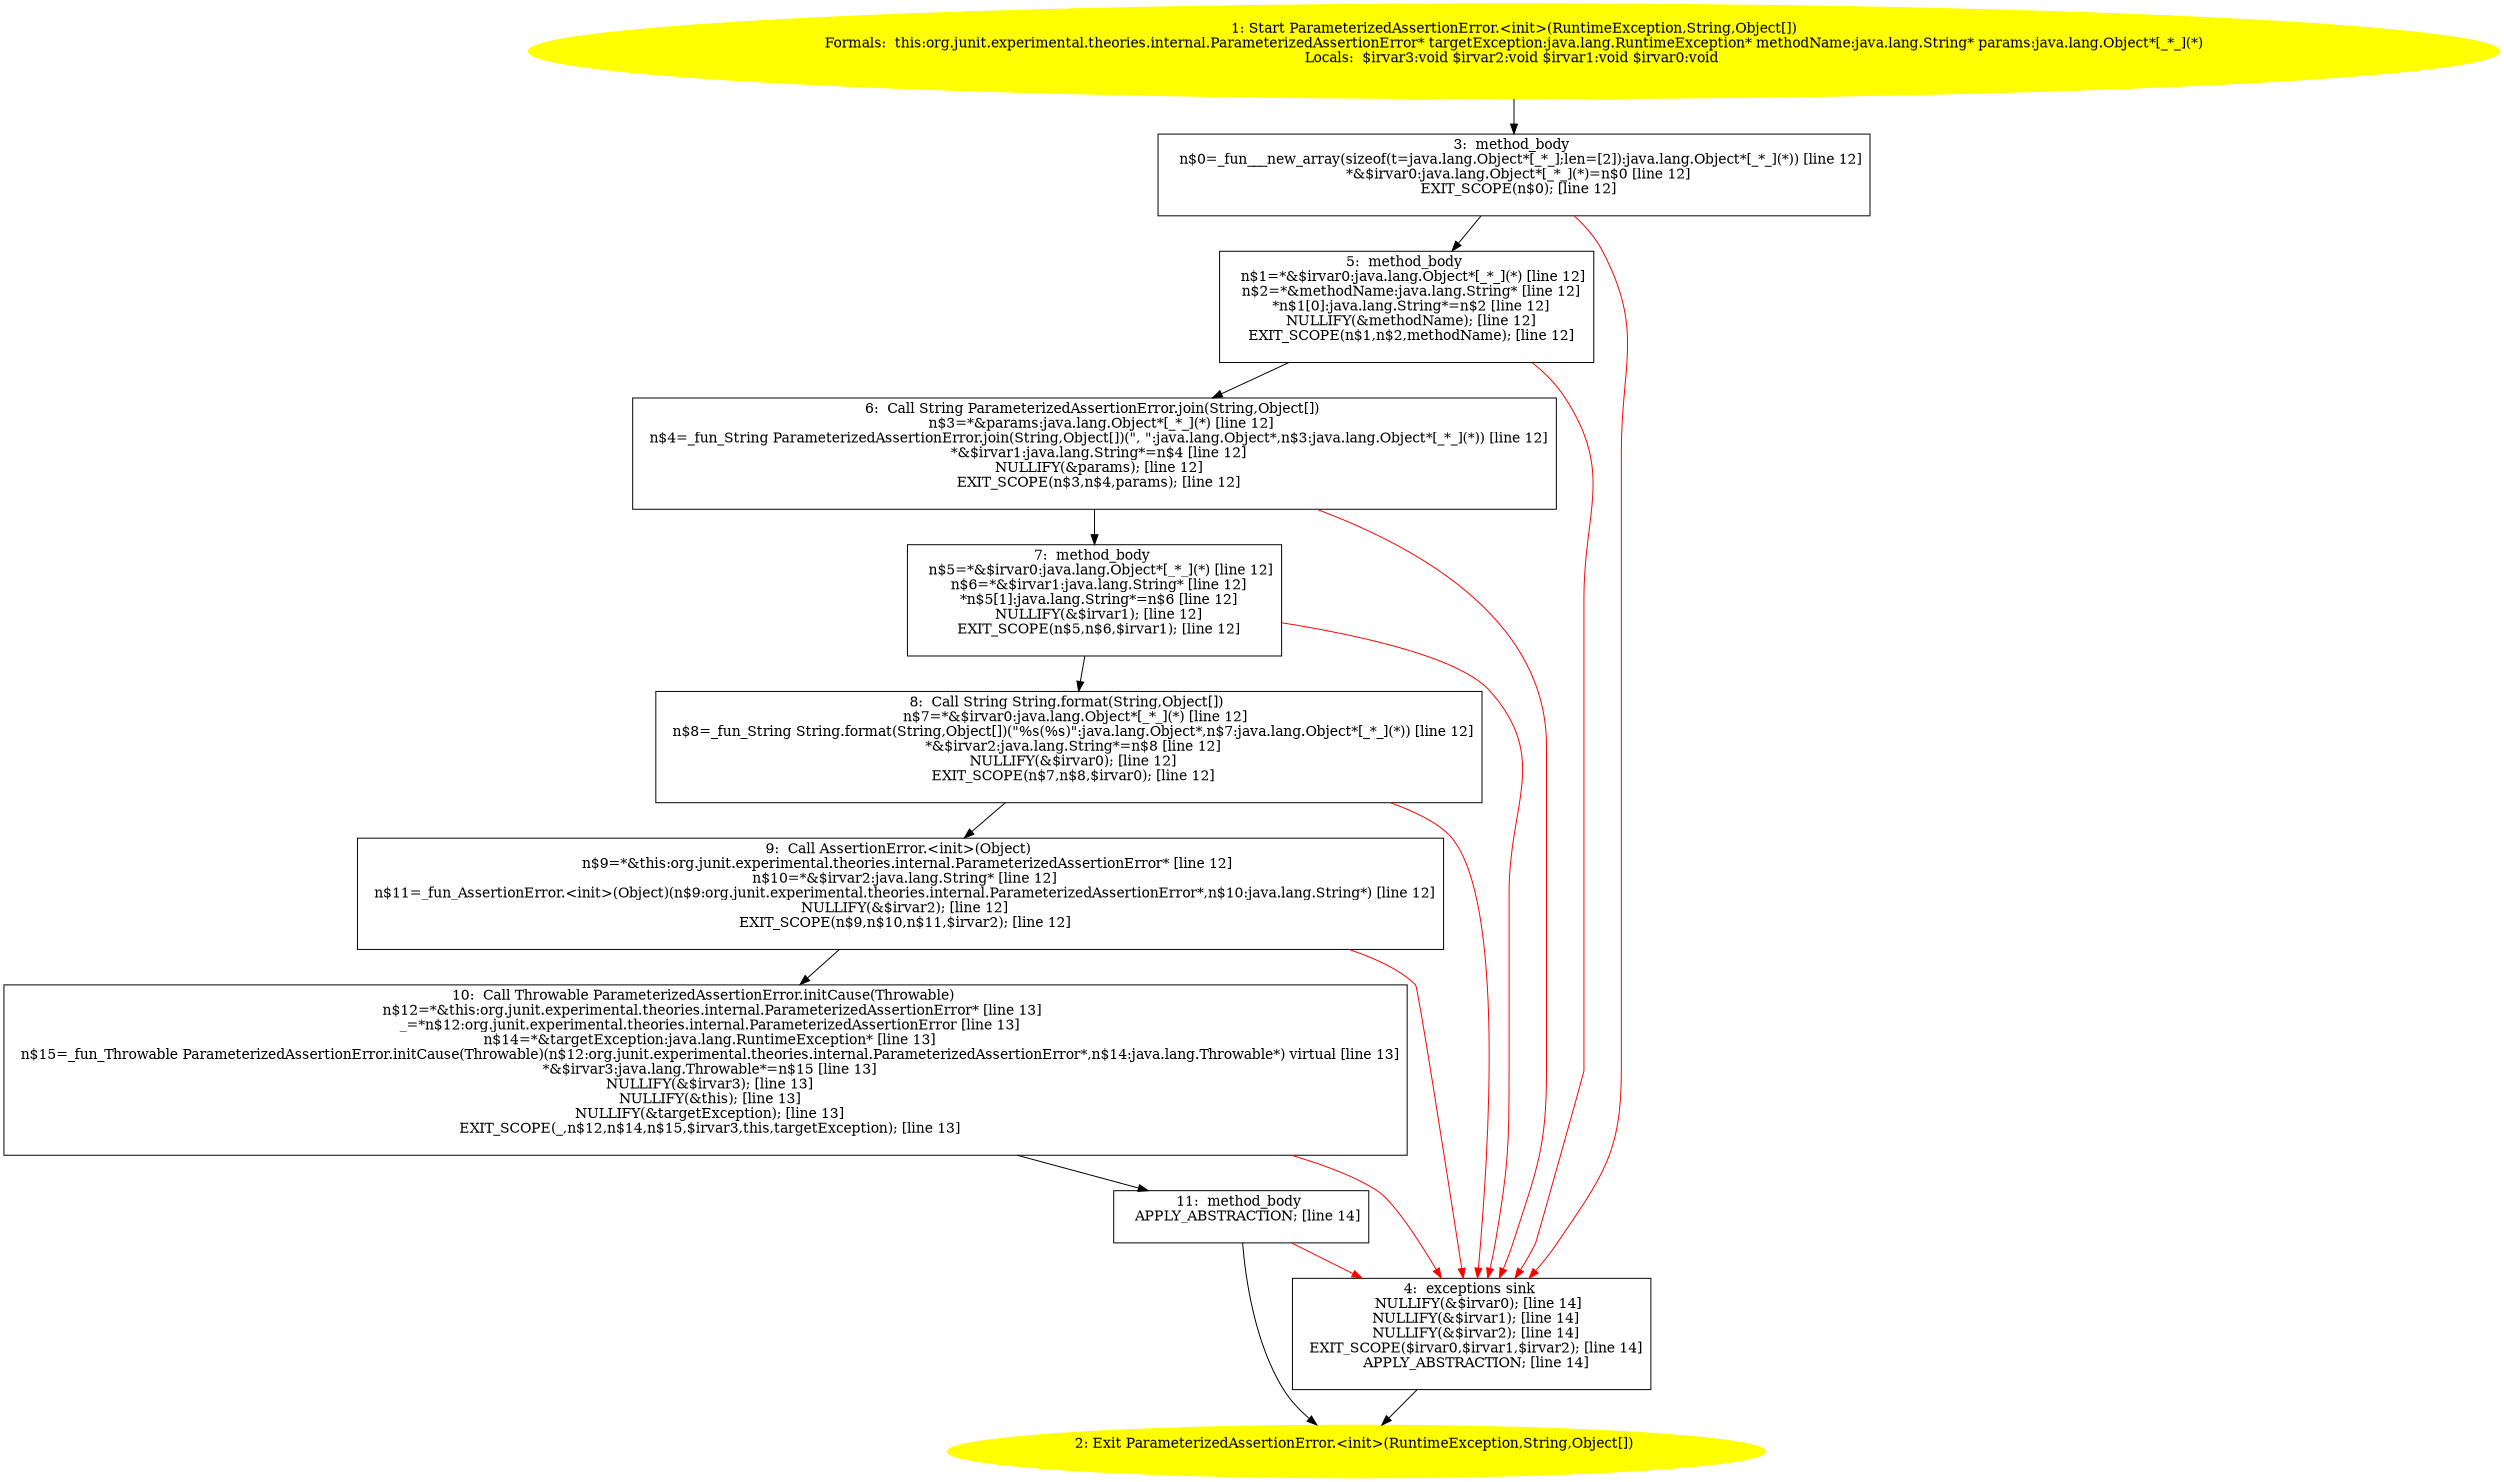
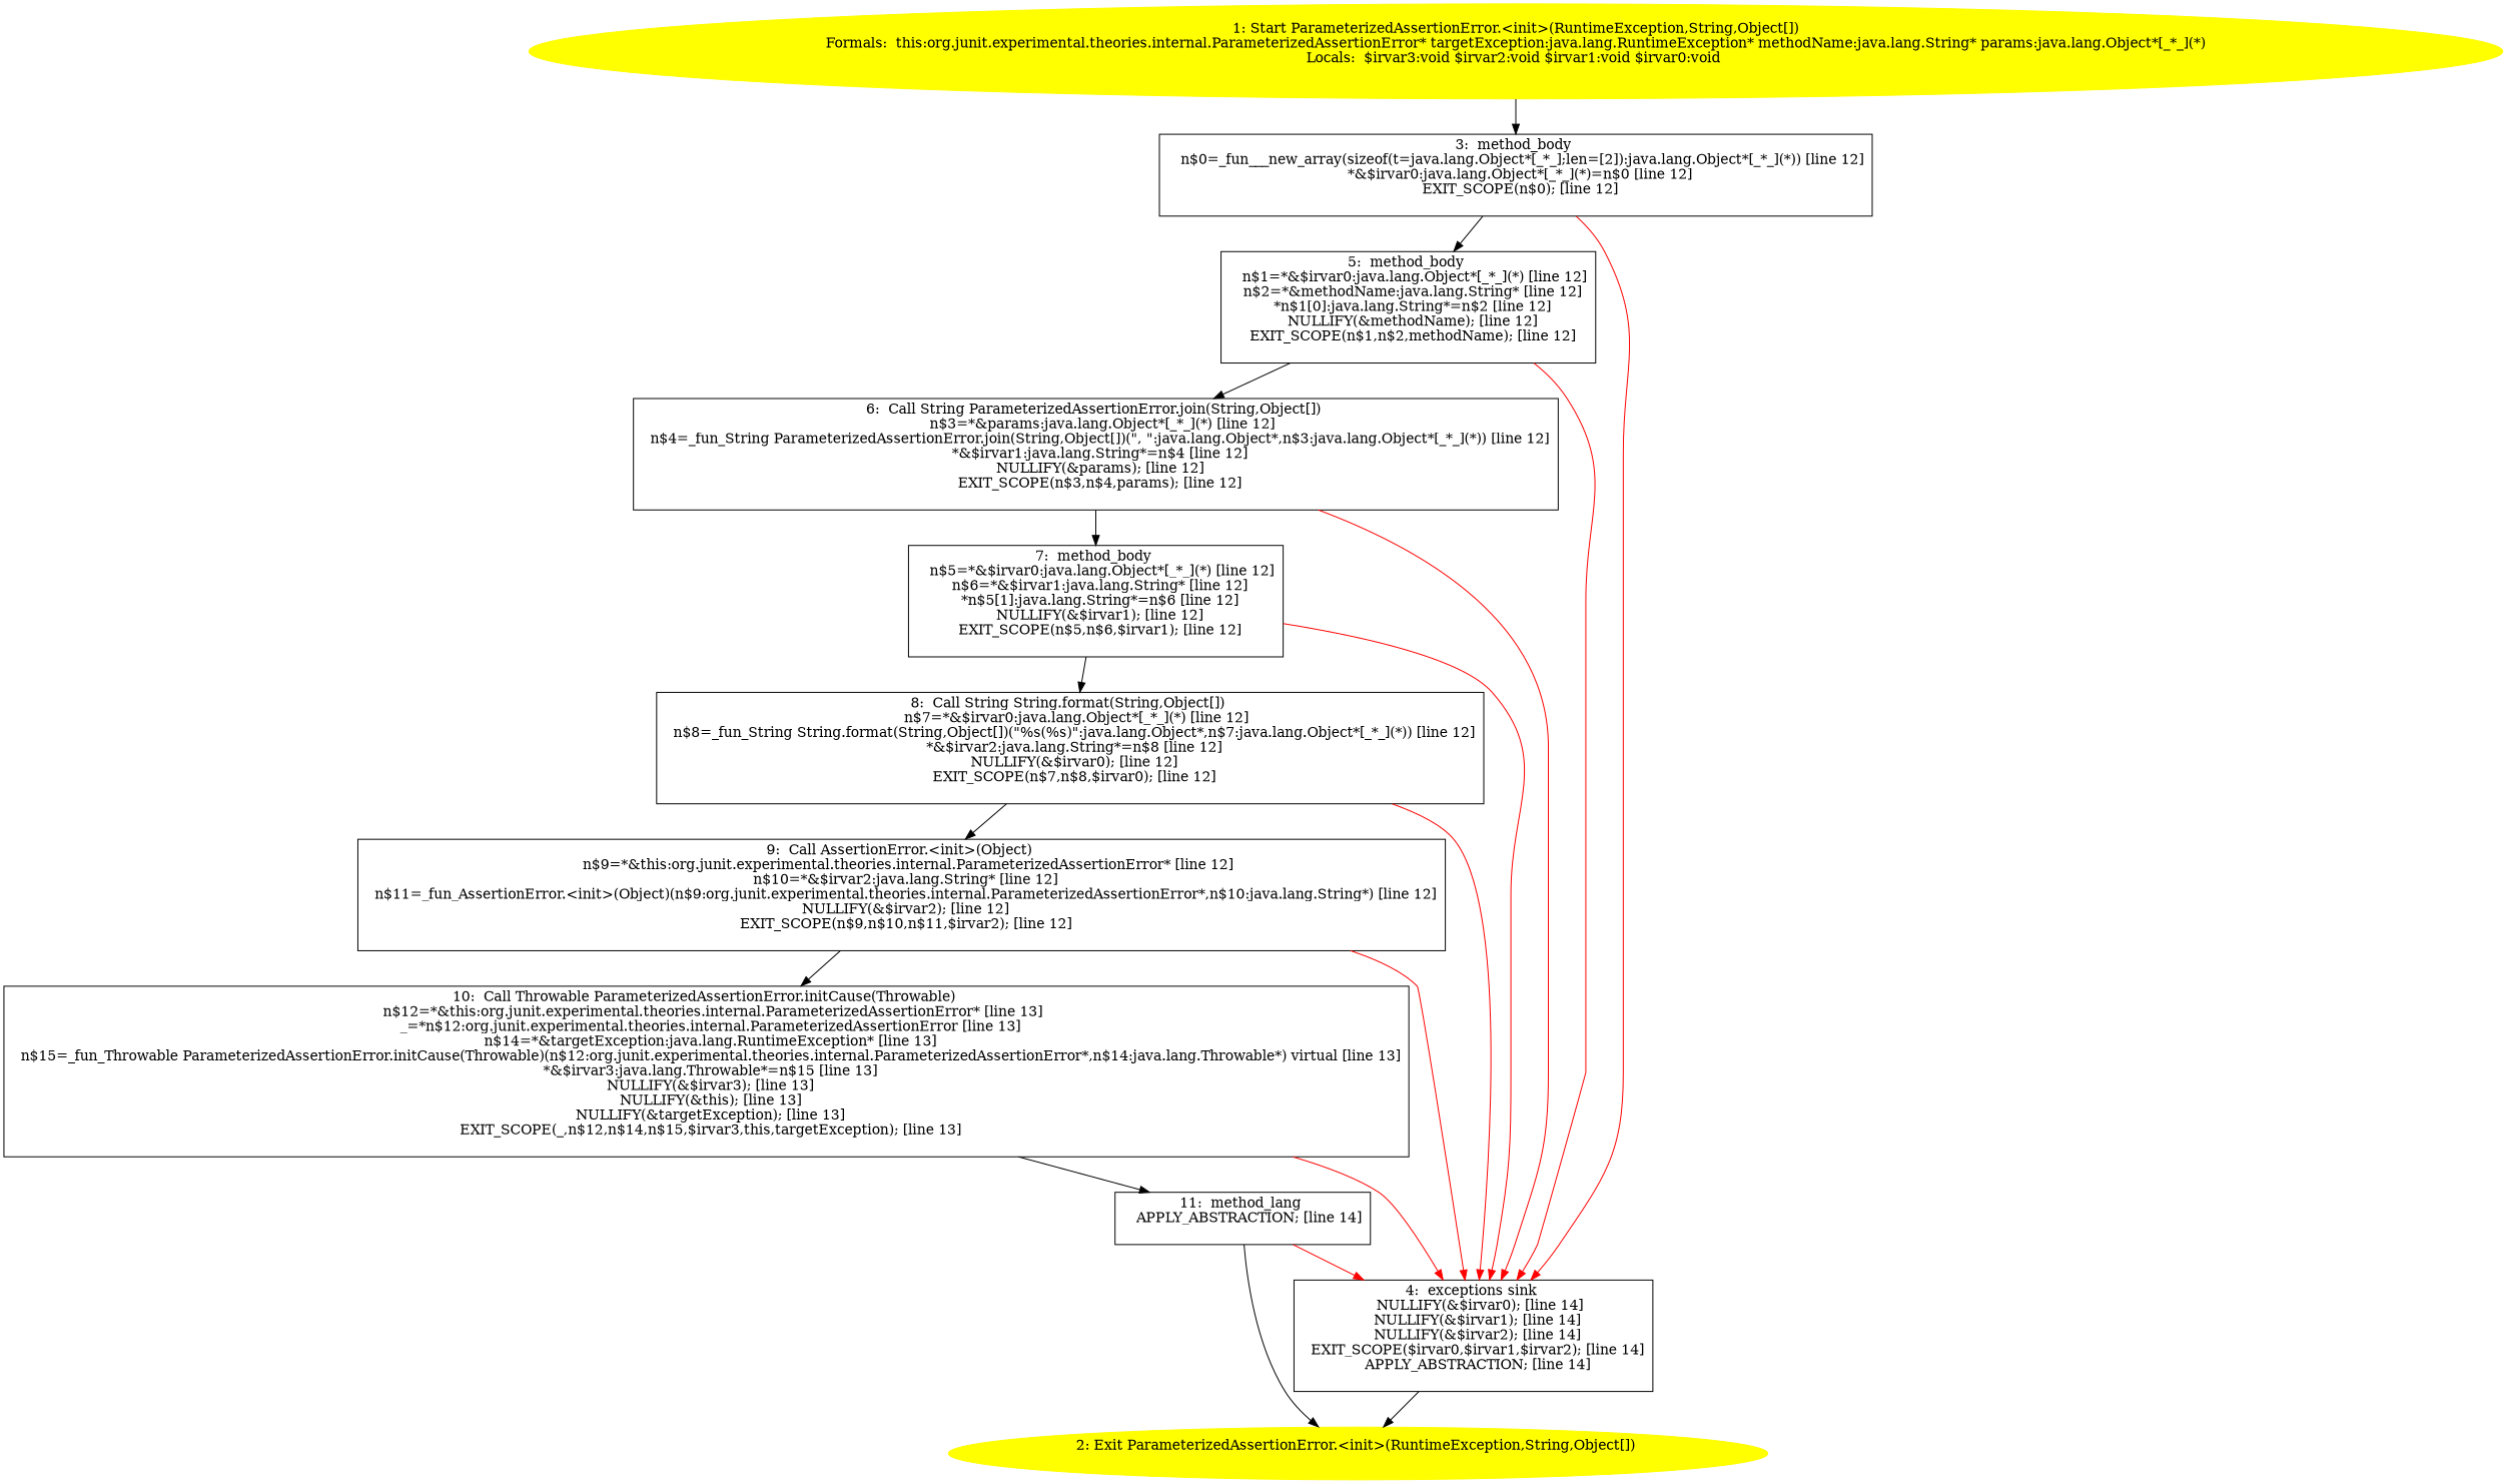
  digraph {
    node [shape=box]
    n1 [color=yellow label="1: Start ParameterizedAssertionError.<init>(RuntimeException,String,Object[])\nFormals:  this:org.junit.experimental.theories.internal.ParameterizedAssertionError* targetException:java.lang.RuntimeException* methodName:java.lang.String* params:java.lang.Object*[_*_](*)\nLocals:  $irvar3:void $irvar2:void $irvar1:void $irvar0:void \n  " style=filled shape=""]
    n2 [label="3:  method_body \n   n$0=_fun___new_array(sizeof(t=java.lang.Object*[_*_];len=[2]):java.lang.Object*[_*_](*)) [line 12]\n  *&$irvar0:java.lang.Object*[_*_](*)=n$0 [line 12]\n  EXIT_SCOPE(n$0); [line 12]\n "]
    n3 [label="5:  method_body \n   n$1=*&$irvar0:java.lang.Object*[_*_](*) [line 12]\n  n$2=*&methodName:java.lang.String* [line 12]\n  *n$1[0]:java.lang.String*=n$2 [line 12]\n  NULLIFY(&methodName); [line 12]\n  EXIT_SCOPE(n$1,n$2,methodName); [line 12]\n "]
    n4 [label="4:  exceptions sink \n   NULLIFY(&$irvar0); [line 14]\n  NULLIFY(&$irvar1); [line 14]\n  NULLIFY(&$irvar2); [line 14]\n  EXIT_SCOPE($irvar0,$irvar1,$irvar2); [line 14]\n  APPLY_ABSTRACTION; [line 14]\n "]
    n5 [color=yellow label="2: Exit ParameterizedAssertionError.<init>(RuntimeException,String,Object[]) \n  " style=filled shape=""]
    n6 [label="6:  Call String ParameterizedAssertionError.join(String,Object[]) \n   n$3=*&params:java.lang.Object*[_*_](*) [line 12]\n  n$4=_fun_String ParameterizedAssertionError.join(String,Object[])(\", \":java.lang.Object*,n$3:java.lang.Object*[_*_](*)) [line 12]\n  *&$irvar1:java.lang.String*=n$4 [line 12]\n  NULLIFY(&params); [line 12]\n  EXIT_SCOPE(n$3,n$4,params); [line 12]\n "]
    n7 [label="7:  method_body \n   n$5=*&$irvar0:java.lang.Object*[_*_](*) [line 12]\n  n$6=*&$irvar1:java.lang.String* [line 12]\n  *n$5[1]:java.lang.String*=n$6 [line 12]\n  NULLIFY(&$irvar1); [line 12]\n  EXIT_SCOPE(n$5,n$6,$irvar1); [line 12]\n "]
    n8 [label="8:  Call String String.format(String,Object[]) \n   n$7=*&$irvar0:java.lang.Object*[_*_](*) [line 12]\n  n$8=_fun_String String.format(String,Object[])(\"%s(%s)\":java.lang.Object*,n$7:java.lang.Object*[_*_](*)) [line 12]\n  *&$irvar2:java.lang.String*=n$8 [line 12]\n  NULLIFY(&$irvar0); [line 12]\n  EXIT_SCOPE(n$7,n$8,$irvar0); [line 12]\n "]
    n9 [label="9:  Call AssertionError.<init>(Object) \n   n$9=*&this:org.junit.experimental.theories.internal.ParameterizedAssertionError* [line 12]\n  n$10=*&$irvar2:java.lang.String* [line 12]\n  n$11=_fun_AssertionError.<init>(Object)(n$9:org.junit.experimental.theories.internal.ParameterizedAssertionError*,n$10:java.lang.String*) [line 12]\n  NULLIFY(&$irvar2); [line 12]\n  EXIT_SCOPE(n$9,n$10,n$11,$irvar2); [line 12]\n "]
    n10 [label="10:  Call Throwable ParameterizedAssertionError.initCause(Throwable) \n   n$12=*&this:org.junit.experimental.theories.internal.ParameterizedAssertionError* [line 13]\n  _=*n$12:org.junit.experimental.theories.internal.ParameterizedAssertionError [line 13]\n  n$14=*&targetException:java.lang.RuntimeException* [line 13]\n  n$15=_fun_Throwable ParameterizedAssertionError.initCause(Throwable)(n$12:org.junit.experimental.theories.internal.ParameterizedAssertionError*,n$14:java.lang.Throwable*) virtual [line 13]\n  *&$irvar3:java.lang.Throwable*=n$15 [line 13]\n  NULLIFY(&$irvar3); [line 13]\n  NULLIFY(&this); [line 13]\n  NULLIFY(&targetException); [line 13]\n  EXIT_SCOPE(_,n$12,n$14,n$15,$irvar3,this,targetException); [line 13]\n "]
-   n11 [label="11:  method_body \n   APPLY_ABSTRACTION; [line 14]\n "]
+   n11 [label="11:  method_lang \n   APPLY_ABSTRACTION; [line 14]\n "]
    n1 -> n2
    n2 -> n3
    n2 -> n4 [color=red]
    n3 -> n4 [color=red]
    n3 -> n6
    n4 -> n5
    n6 -> n4 [color=red]
    n6 -> n7
    n7 -> n4 [color=red]
    n7 -> n8
    n8 -> n4 [color=red]
    n8 -> n9
    n9 -> n4 [color=red]
    n9 -> n10
    n10 -> n4 [color=red]
    n10 -> n11
    n11 -> n4 [color=red]
    n11 -> n5
  }
